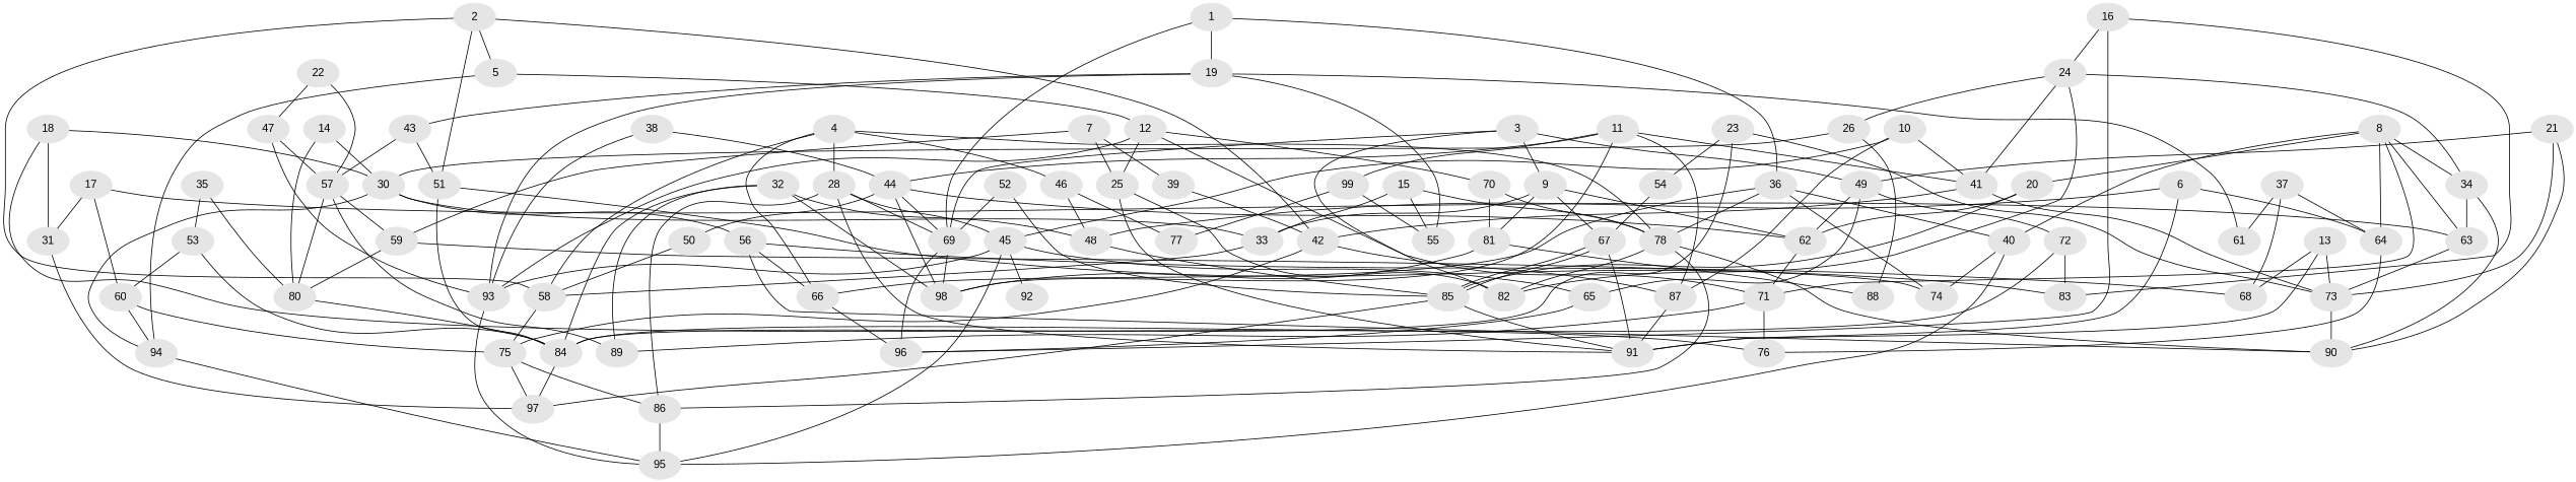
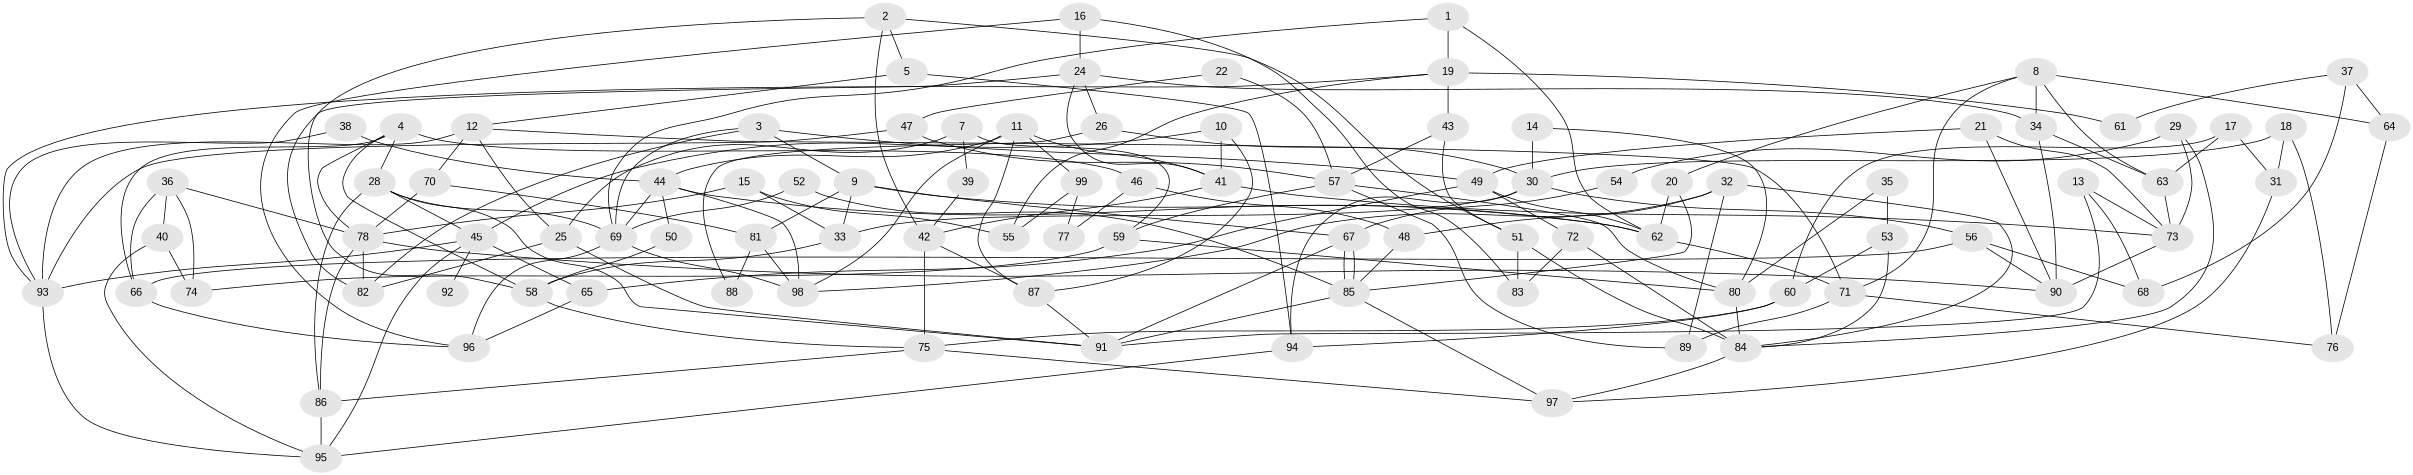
  graph {
    fontname="Liberation Sans"
    node [color=gray90 fontname="Liberation Sans" style=filled]
    edge [fontname="Liberation Sans"]
    1
    19
    36
    69
    93
    55
    43
    61
    66
    78
    40
    74
    98
    96
    2
    5
    42
    51
    58
    12
    94
    87
    75
    83
    84
    3
    9
    49
    82
    33
    62
    67
    81
    65
    72
    4
    28
    46
    91
    45
    86
    48
    77
    90
    25
    71
    70
    95
-   6
    64
    85
    76
    7
    39
    59
    80
    8
    20
    34
    63
    73
    89
    88
    10
    41
    92
    11
    n68 [label=99]
    44
    50
    13
    68
    14
    30
    56
    15
    16
    24
    26
    17
    31
    60
    97
    18
    57
    21
    22
    47
-   23
+   23 [label=29]
    54
    32
    35
    53
    37
    38
    52
    1 -- 19
-   1 -- 36
+   1 -- 62
    1 -- 69
    19 -- 93
    19 -- 55
    19 -- 43
    19 -- 61
    36 -- 66
    36 -- 78
    36 -- 40
    36 -- 74
    69 -- 98
    69 -- 96
    93 -- 95
    43 -- 51
    43 -- 57
    66 -- 96
    78 -- 82
    78 -- 86
    78 -- 90
    40 -- 74
    40 -- 95
    2 -- 5
    2 -- 42
    2 -- 51
    2 -- 58
    5 -- 12
    5 -- 94
    42 -- 87
    42 -- 75
    51 -- 83
    51 -- 84
    58 -- 75
    12 -- 93
    12 -- 25
    12 -- 71
    12 -- 70
    94 -- 95
    87 -- 91
    75 -- 86
    75 -- 97
    84 -- 97
    3 -- 69
    3 -- 9
    3 -- 49
    3 -- 82
    9 -- 33
    9 -- 62
    9 -- 67
    9 -- 81
    49 -- 62
    49 -- 65
    49 -- 72
    33 -- 58
    62 -- 71
    67 -- 91
    67 -- 85
    67 -- 85
    81 -- 98
    81 -- 88
    65 -- 96
    72 -- 83
    72 -- 84
    4 -- 66
    4 -- 78
    4 -- 58
    4 -- 28
    4 -- 46
    28 -- 69
    28 -- 91
    28 -- 45
    28 -- 86
    46 -- 48
    46 -- 77
    45 -- 93
    45 -- 65
    45 -- 95
    45 -- 92
    86 -- 95
    48 -- 85
    25 -- 82
    25 -- 91
    71 -- 76
    71 -- 89
    70 -- 78
    70 -- 81
-   6 -- 91
-   6 -- 48
-   6 -- 64
    64 -- 76
    85 -- 91
    85 -- 97
    7 -- 25
    7 -- 39
    7 -- 59
    39 -- 42
    59 -- 74
    59 -- 80
    80 -- 84
-   8 -- 40
    8 -- 71
    8 -- 64
    8 -- 20
    8 -- 34
    8 -- 63
    20 -- 62
    20 -- 85
    34 -- 90
    34 -- 63
    63 -- 73
    73 -- 90
    10 -- 87
    10 -- 45
    10 -- 41
    41 -- 42
    41 -- 73
    11 -- 98
    11 -- 87
    11 -- 41
    11 -- n68
    11 -- 44
    n68 -- 55
    n68 -- 77
    44 -- 69
    44 -- 98
    44 -- 62
    44 -- 50
    50 -- 58
    13 -- 91
    13 -- 73
    13 -- 68
    14 -- 80
    14 -- 30
    30 -- 94
    30 -- 33
    30 -- 56
    56 -- 66
    56 -- 90
    56 -- 68
    15 -- 55
    15 -- 78
    15 -- 33
    16 -- 96
    16 -- 83
    16 -- 24
    24 -- 82
    24 -- 34
    24 -- 41
    24 -- 26
    26 -- 88
    26 -- 30
    17 -- 63
    17 -- 31
    17 -- 60
    31 -- 97
    60 -- 94
    60 -- 75
    18 -- 76
    18 -- 30
    18 -- 31
    57 -- 59
    57 -- 80
    57 -- 89
    21 -- 49
    21 -- 90
    21 -- 73
    22 -- 57
    22 -- 47
    47 -- 93
    47 -- 57
    23 -- 84
    23 -- 73
    23 -- 54
    54 -- 67
    32 -- 98
    32 -- 84
    32 -- 48
    32 -- 89
    35 -- 80
    35 -- 53
    53 -- 84
    53 -- 60
    37 -- 61
    37 -- 64
    37 -- 68
    38 -- 93
    38 -- 44
    52 -- 69
    52 -- 85
  }
